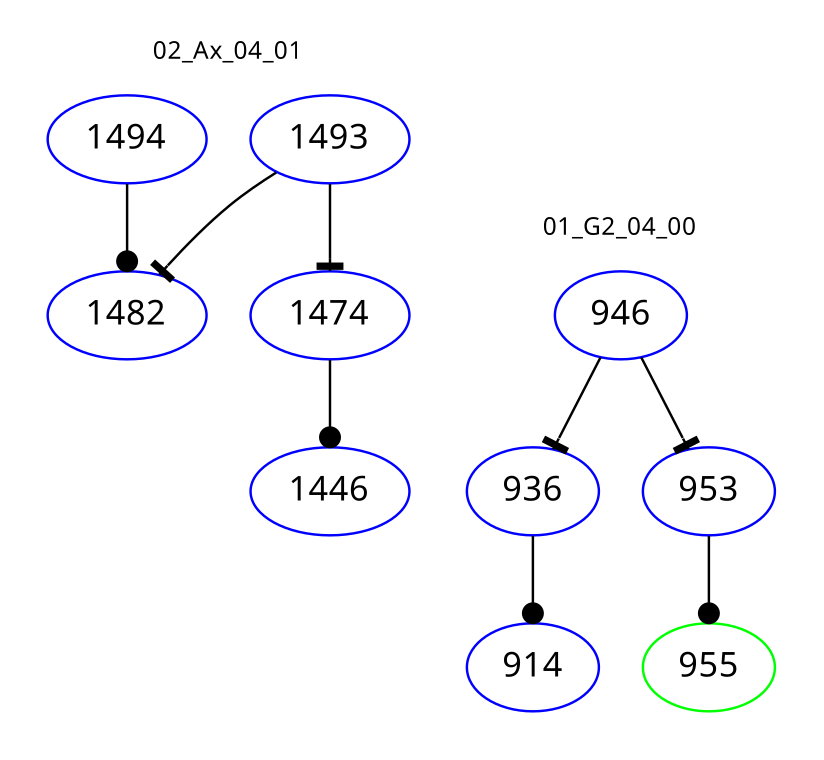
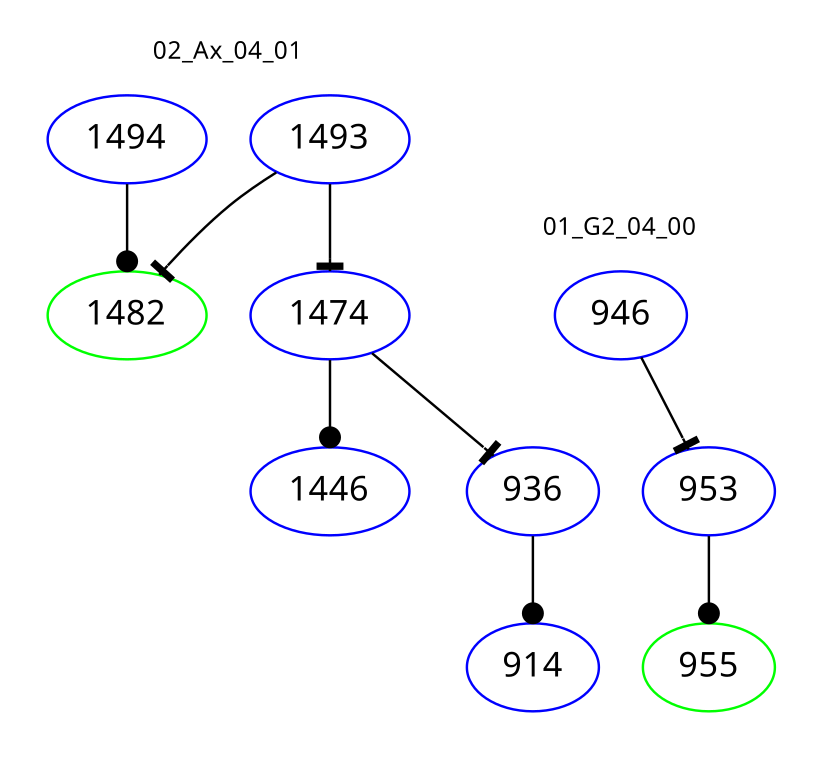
  digraph {
    fontname="Noto Sans"
    node [color=blue fontname="Noto Sans"]
    edge [arrowhead=tee color=black fontname="Noto Sans"]
    n1 [label=1493]
    n2 [label=1474]
    n3 [label=1494]
    n4 [label=1446]
-   n5 [label=1482]
+   n5 [color=green label=1482]
    n6 [label=946]
    n7 [label=936]
    n8 [label=953]
    n9 [label=914]
    n10 [color=green label=955]
    subgraph cluster_1 {
      color=white
      fontsize=10
      label="02_Ax_04_01"
      n1
      n2
      n3
      n4
      n5
    }
    subgraph cluster_2 {
      color=white
      fontsize=10
      label="01_G2_04_00"
      n6
      n7
      n8
      n9
      n10
    }
    n1 -> n2
    n1 -> n5
    n2 -> n4 [arrowhead=dot]
    n3 -> n5 [arrowhead=dot]
-   n6 -> n7
+   n2 -> n7
    n6 -> n8
    n7 -> n9 [arrowhead=dot]
    n8 -> n10 [arrowhead=dot]
  }
